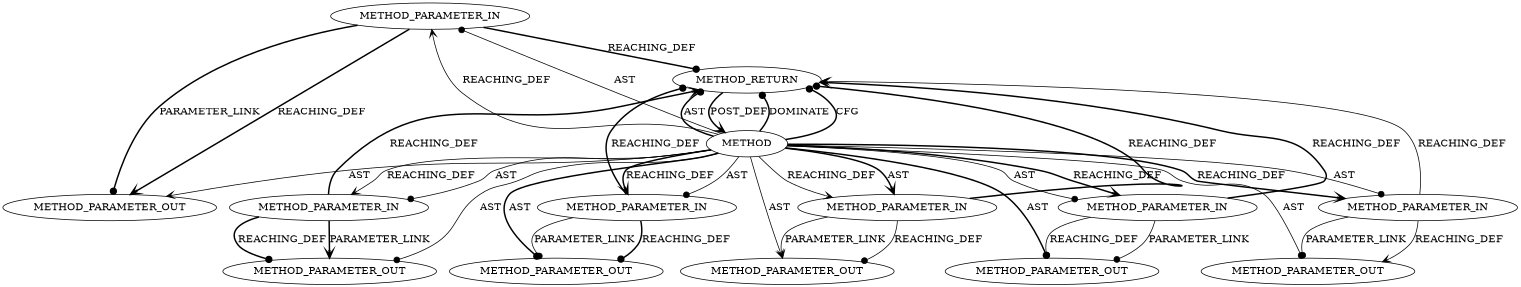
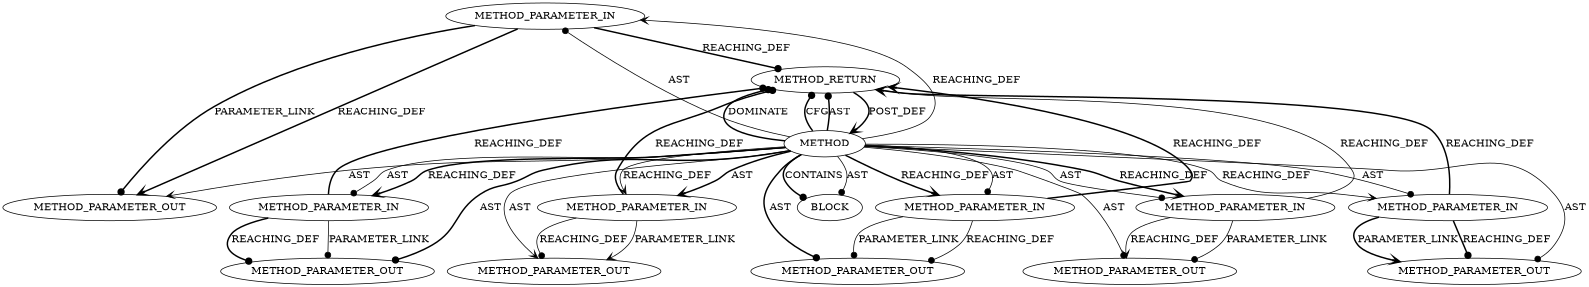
  digraph {
    node [CODE=p2 EVALUATION_STRATEGY=BY_VALUE IS_VARIADIC=false ORDER=2 TYPE_FULL_NAME=ANY]
    edge [arrowhead=dot style=bold]
    n1 [INDEX=2 NAME=p2 label=METHOD_PARAMETER_IN]
    n2 [CODE=RET label=METHOD_RETURN IS_VARIADIC=""]
    n3 [INDEX=2 NAME=p2 label=METHOD_PARAMETER_OUT]
    n4 [AST_PARENT_FULL_NAME="<global>" AST_PARENT_TYPE=NAMESPACE_BLOCK CODE="<empty>" FILENAME="<empty>" FULL_NAME=sg_alloc_table_from_pages IS_EXTERNAL=true NAME=sg_alloc_table_from_pages ORDER=0 label=METHOD EVALUATION_STRATEGY="" IS_VARIADIC="" TYPE_FULL_NAME=""]
    n5 [CODE=p1 INDEX=1 NAME=p1 ORDER=1 label=METHOD_PARAMETER_OUT]
    n6 [CODE=p3 INDEX=3 NAME=p3 ORDER=3 label=METHOD_PARAMETER_OUT]
    n7 [CODE=p4 INDEX=4 NAME=p4 ORDER=4 label=METHOD_PARAMETER_IN]
    n8 [CODE=p5 INDEX=5 NAME=p5 ORDER=5 label=METHOD_PARAMETER_OUT]
    n9 [CODE=p5 INDEX=5 NAME=p5 ORDER=5 label=METHOD_PARAMETER_IN]
    n10 [CODE=p3 INDEX=3 NAME=p3 ORDER=3 label=METHOD_PARAMETER_IN]
    n11 [CODE=p6 INDEX=6 NAME=p6 ORDER=6 label=METHOD_PARAMETER_IN]
+   n12 [ARGUMENT_INDEX=1 CODE="<empty>" ORDER=1 label=BLOCK EVALUATION_STRATEGY="" IS_VARIADIC=""]
    n13 [CODE=p1 INDEX=1 NAME=p1 ORDER=1 label=METHOD_PARAMETER_IN]
    n14 [CODE=p6 INDEX=6 NAME=p6 ORDER=6 label=METHOD_PARAMETER_OUT]
    n15 [CODE=p4 INDEX=4 NAME=p4 ORDER=4 label=METHOD_PARAMETER_OUT]
    n1 -> n2 [VARIABLE=p2 label=REACHING_DEF]
    n1 -> n3 [VARIABLE=p2 arrowhead=vee label=REACHING_DEF]
    n1 -> n3 [label=PARAMETER_LINK]
    n2 -> n4 [arrowhead=vee label=POST_DEF]
    n4 -> n1 [label=AST style=solid]
    n4 -> n1 [arrowhead=vee label=REACHING_DEF style=solid]
    n4 -> n2 [label=DOMINATE]
    n4 -> n2 [label=CFG]
    n4 -> n2 [label=AST]
    n4 -> n3 [arrowhead=vee label=AST style=solid]
    n4 -> n5 [label=AST style=solid]
    n4 -> n6 [label=AST style=solid]
    n4 -> n7 [arrowhead=vee label=REACHING_DEF]
    n4 -> n7 [label=AST style=solid]
    n4 -> n8 [arrowhead=vee label=AST style=solid]
    n4 -> n9 [arrowhead=vee label=AST]
    n4 -> n9 [arrowhead=vee label=REACHING_DEF style=solid]
    n4 -> n10 [label=AST style=solid]
    n4 -> n10 [arrowhead=vee label=REACHING_DEF style=solid]
    n4 -> n11 [arrowhead=vee label=REACHING_DEF]
    n4 -> n11 [label=AST style=solid]
+   n4 -> n12 [label=AST style=solid]
+   n4 -> n12 [label=CONTAINS]
    n4 -> n13 [arrowhead=vee label=REACHING_DEF]
    n4 -> n13 [label=AST style=solid]
    n4 -> n14 [label=AST]
    n4 -> n15 [label=AST]
    n7 -> n2 [VARIABLE=p4 label=REACHING_DEF]
    n7 -> n15 [VARIABLE=p4 label=REACHING_DEF]
    n7 -> n15 [label=PARAMETER_LINK style=solid]
    n9 -> n2 [VARIABLE=p5 label=REACHING_DEF]
    n9 -> n8 [VARIABLE=p5 label=REACHING_DEF style=solid]
    n9 -> n8 [arrowhead=vee label=PARAMETER_LINK style=solid]
    n10 -> n2 [VARIABLE=p3 arrowhead=vee label=REACHING_DEF]
    n10 -> n6 [arrowhead=vee label=PARAMETER_LINK]
    n10 -> n6 [VARIABLE=p3 label=REACHING_DEF]
    n11 -> n2 [VARIABLE=p6 arrowhead=vee label=REACHING_DEF]
    n11 -> n14 [label=PARAMETER_LINK style=solid]
    n11 -> n14 [VARIABLE=p6 label=REACHING_DEF style=solid]
    n13 -> n2 [VARIABLE=p1 arrowhead=vee label=REACHING_DEF style=solid]
    n13 -> n5 [VARIABLE=p1 arrowhead=vee label=REACHING_DEF style=solid]
    n13 -> n5 [label=PARAMETER_LINK style=solid]
  }
